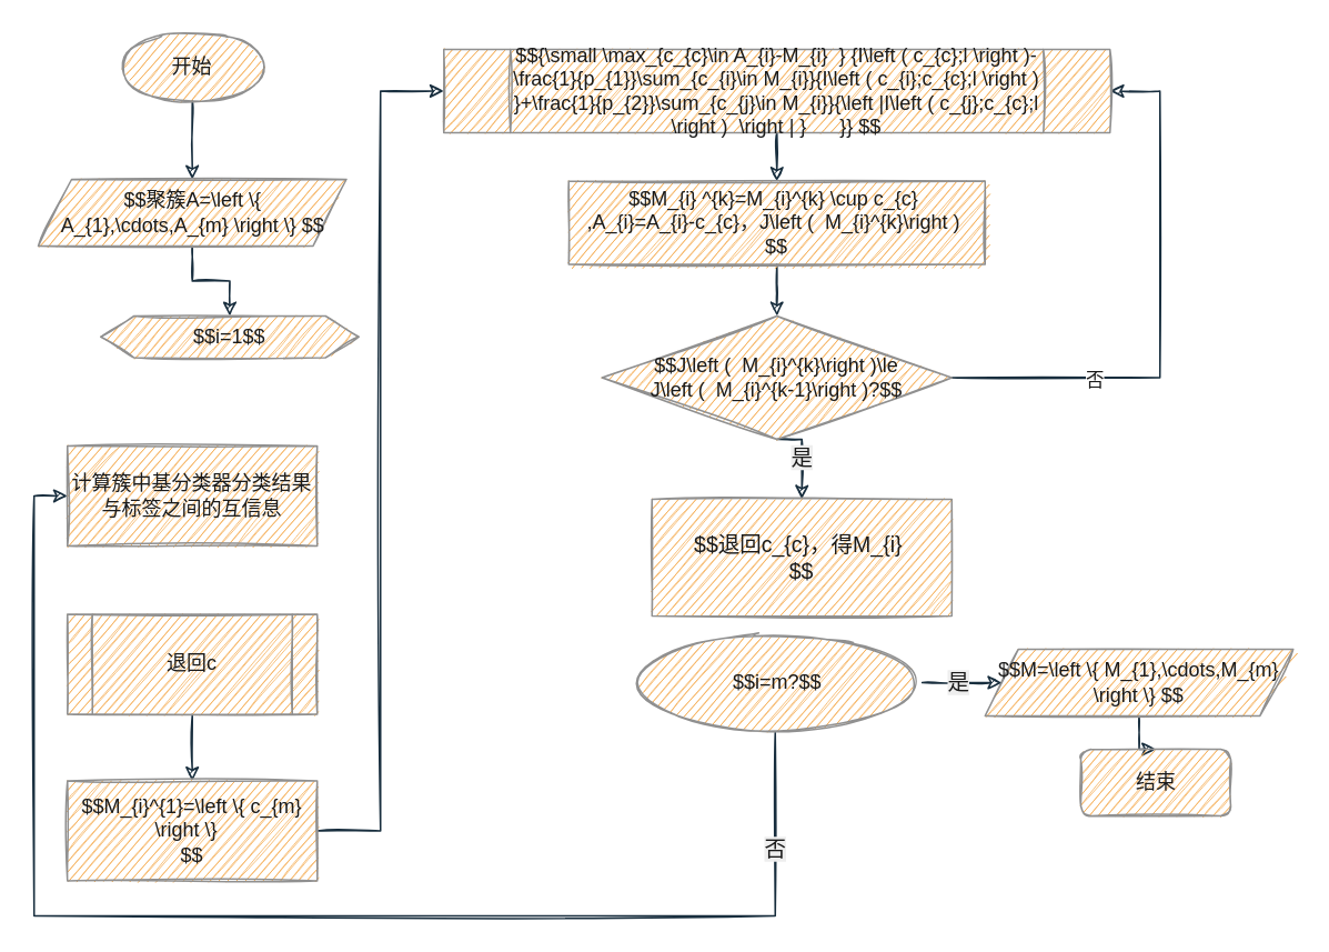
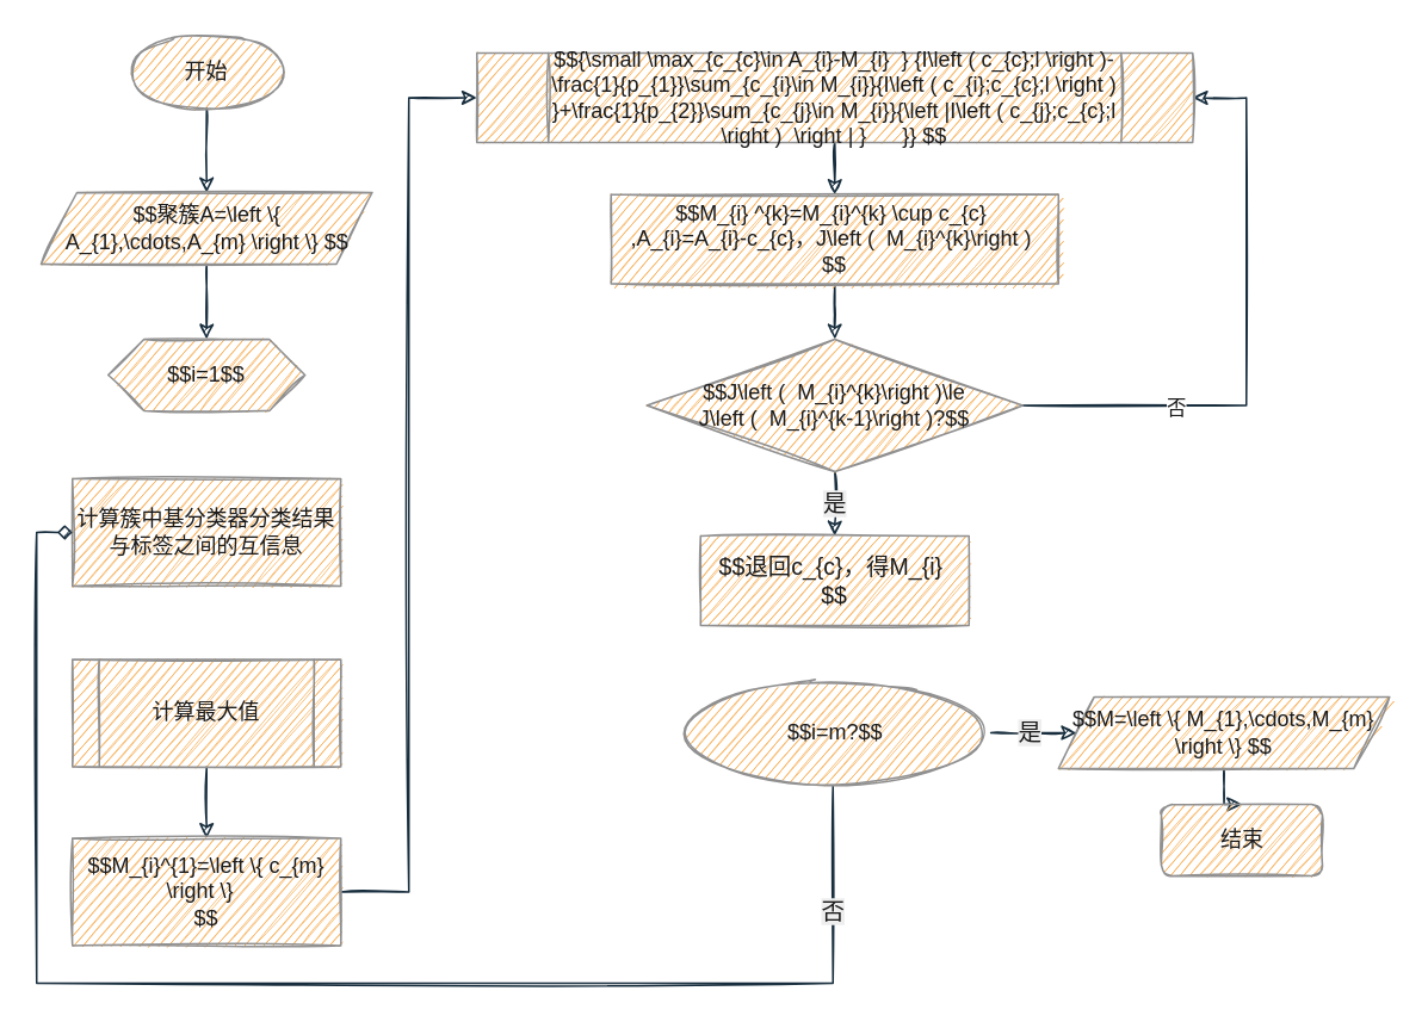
  <mxCell id="0" />
  <mxCell id="1" parent="0" />
  <mxCell id="2" style="edgeStyle=orthogonalEdgeStyle;curved=0;rounded=1;sketch=1;orthogonalLoop=1;jettySize=auto;html=1;entryX=0.5;entryY=0;entryDx=0;entryDy=0;fontColor=#1A1A1A;strokeColor=#182E3E;labelBackgroundColor=#EEEEEE;" edge="1" parent="1" source="3" target="5"><mxGeometry relative="1" as="geometry" /></mxCell>
  <mxCell id="3" value="开始" style="ellipse;whiteSpace=wrap;html=1;fontSize=12;glass=0;strokeWidth=1;shadow=0;sketch=1;fillColor=#F5AB50;strokeColor=#909090;fontColor=#1A1A1A;" vertex="1" parent="1"><mxGeometry x="70" y="20" width="90" height="40" as="geometry" /></mxCell>
  <mxCell id="4" style="edgeStyle=orthogonalEdgeStyle;rounded=0;orthogonalLoop=1;jettySize=auto;html=1;entryX=0.5;entryY=0;entryDx=0;entryDy=0;fontSize=13;labelBackgroundColor=#EEEEEE;strokeColor=#182E3E;fontColor=#1A1A1A;sketch=1;" edge="1" parent="1" source="5" target="6"><mxGeometry relative="1" as="geometry" /></mxCell>
  <mxCell id="5" value="$$聚簇A=\left \{ A_{1},\cdots,A_{m} \right \}&amp;nbsp;$$" style="shape=parallelogram;perimeter=parallelogramPerimeter;whiteSpace=wrap;html=1;fixedSize=1;rounded=0;sketch=1;fontColor=#1A1A1A;strokeColor=#909090;fillColor=#F5AB50;" vertex="1" parent="1"><mxGeometry x="22.5" y="107" width="185" height="40" as="geometry" /></mxCell>
- <mxCell id="6" value="$$i=1$$" style="shape=hexagon;perimeter=hexagonPerimeter2;whiteSpace=wrap;html=1;fixedSize=1;rounded=0;sketch=1;fontColor=#1A1A1A;strokeColor=#909090;fillColor=#F5AB50;" vertex="1" parent="1"><mxGeometry x="60" y="189" width="155" height="25" as="geometry" /></mxCell>
+ <mxCell id="6" value="$$i=1$$" style="shape=hexagon;perimeter=hexagonPerimeter2;whiteSpace=wrap;html=1;fixedSize=1;rounded=0;sketch=1;fontColor=#1A1A1A;strokeColor=#909090;fillColor=#F5AB50;" vertex="1" parent="1"><mxGeometry x="60" y="189" width="110" height="40" as="geometry" /></mxCell>
  <mxCell id="7" style="edgeStyle=orthogonalEdgeStyle;rounded=0;orthogonalLoop=1;jettySize=auto;html=1;entryX=0.5;entryY=0;entryDx=0;entryDy=0;fontSize=13;labelBackgroundColor=#EEEEEE;strokeColor=#182E3E;fontColor=#1A1A1A;sketch=1;" edge="1" parent="1" source="8" target="15"><mxGeometry relative="1" as="geometry" /></mxCell>
- <mxCell id="8" value="退回c" style="shape=process;whiteSpace=wrap;html=1;backgroundOutline=1;rounded=0;sketch=1;fontColor=#1A1A1A;strokeColor=#909090;fillColor=#F5AB50;" vertex="1" parent="1"><mxGeometry x="40" y="368" width="150" height="60" as="geometry" /></mxCell>
+ <mxCell id="8" value="计算最大值" style="shape=process;whiteSpace=wrap;html=1;backgroundOutline=1;rounded=0;sketch=1;fontColor=#1A1A1A;strokeColor=#909090;fillColor=#F5AB50;" vertex="1" parent="1"><mxGeometry x="40" y="368" width="150" height="60" as="geometry" /></mxCell>
  <mxCell id="9" value="是" style="edgeStyle=orthogonalEdgeStyle;rounded=0;orthogonalLoop=1;jettySize=auto;html=1;exitX=0.5;exitY=1;exitDx=0;exitDy=0;entryX=0.5;entryY=0;entryDx=0;entryDy=0;fontSize=13;labelBackgroundColor=#EEEEEE;strokeColor=#182E3E;fontColor=#1A1A1A;sketch=1;" edge="1" parent="1" source="12" target="20"><mxGeometry relative="1" as="geometry" /></mxCell>
  <mxCell id="10" style="edgeStyle=orthogonalEdgeStyle;rounded=0;orthogonalLoop=1;jettySize=auto;html=1;exitX=1;exitY=0.5;exitDx=0;exitDy=0;entryX=1;entryY=0.5;entryDx=0;entryDy=0;fontSize=13;labelBackgroundColor=#EEEEEE;strokeColor=#182E3E;fontColor=#1A1A1A;sketch=1;" edge="1" parent="1" source="12" target="17"><mxGeometry relative="1" as="geometry"><Array as="points"><mxPoint x="696" y="226" /><mxPoint x="696" y="54" /></Array></mxGeometry></mxCell>
  <mxCell id="11" value="否" style="edgeLabel;html=1;align=center;verticalAlign=middle;resizable=0;points=[];fontColor=#1A1A1A;" vertex="1" connectable="0" parent="10"><mxGeometry x="-0.479" y="-4" relative="1" as="geometry"><mxPoint y="-3" as="offset" /></mxGeometry></mxCell>
  <mxCell id="12" value="$$J\left (&amp;nbsp; M_{i}^{k}\right )\le&lt;br&gt;J\left (&amp;nbsp; M_{i}^{k-1}\right )?$$" style="rhombus;whiteSpace=wrap;html=1;rounded=0;fontColor=#1A1A1A;strokeColor=#909090;fillColor=#F5AB50;sketch=1;" vertex="1" parent="1"><mxGeometry x="361" y="189" width="210" height="74" as="geometry" /></mxCell>
  <mxCell id="13" value="&lt;span style=&quot;color: rgb(26, 26, 26);&quot;&gt;计算簇中基分类器分类结果与标签之间的互信息&lt;/span&gt;" style="rounded=0;whiteSpace=wrap;html=1;fillColor=#F5AB50;strokeColor=#909090;fontColor=#1A1A1A;sketch=1;" vertex="1" parent="1"><mxGeometry x="40" y="267" width="150" height="60" as="geometry" /></mxCell>
  <mxCell id="14" style="edgeStyle=orthogonalEdgeStyle;rounded=0;orthogonalLoop=1;jettySize=auto;html=1;entryX=0;entryY=0.5;entryDx=0;entryDy=0;fontSize=13;labelBackgroundColor=#EEEEEE;strokeColor=#182E3E;fontColor=#1A1A1A;sketch=1;" edge="1" parent="1" source="15" target="17"><mxGeometry relative="1" as="geometry" /></mxCell>
  <mxCell id="15" value="&lt;font color=&quot;#1a1a1a&quot;&gt;$$M_{i}^{1}=\left \{ c_{m} \right \}&amp;nbsp;&amp;nbsp;&lt;br&gt;$$&lt;/font&gt;" style="rounded=0;whiteSpace=wrap;html=1;fillColor=#F5AB50;strokeColor=#909090;fontColor=#1A1A1A;sketch=1;" vertex="1" parent="1"><mxGeometry x="40" y="468" width="150" height="60" as="geometry" /></mxCell>
  <mxCell id="16" style="edgeStyle=orthogonalEdgeStyle;rounded=0;orthogonalLoop=1;jettySize=auto;html=1;exitX=0.5;exitY=1;exitDx=0;exitDy=0;entryX=0.5;entryY=0;entryDx=0;entryDy=0;fontSize=13;labelBackgroundColor=#EEEEEE;strokeColor=#182E3E;fontColor=#1A1A1A;sketch=1;" edge="1" parent="1" source="17" target="19"><mxGeometry relative="1" as="geometry" /></mxCell>
  <mxCell id="17" value="$${\small \max_{c_{c}\in A_{i}-M_{i}&amp;nbsp; } {I\left ( c_{c};l \right )-\frac{1}{p_{1}}\sum_{c_{i}\in M_{i}}{I\left ( c_{i};c_{c};l \right ) }+\frac{1}{p_{2}}\sum_{c_{j}\in M_{i}}{\left |I\left ( c_{j};c_{c};l \right )&amp;nbsp; \right | }&amp;nbsp; &amp;nbsp; &amp;nbsp; }}&amp;nbsp;$$" style="shape=process;whiteSpace=wrap;html=1;backgroundOutline=1;rounded=0;sketch=1;fontColor=#1A1A1A;strokeColor=#909090;fillColor=#F5AB50;" vertex="1" parent="1"><mxGeometry x="266" y="29" width="400" height="50" as="geometry" /></mxCell>
  <mxCell id="18" style="edgeStyle=orthogonalEdgeStyle;rounded=0;orthogonalLoop=1;jettySize=auto;html=1;entryX=0.5;entryY=0;entryDx=0;entryDy=0;fontSize=13;labelBackgroundColor=#EEEEEE;strokeColor=#182E3E;fontColor=#1A1A1A;sketch=1;" edge="1" parent="1" source="19" target="12"><mxGeometry relative="1" as="geometry" /></mxCell>
  <mxCell id="19" value="&lt;font color=&quot;#1a1a1a&quot;&gt;$$M_{i} ^{k}=M_{i}^{k} \cup c_{c}&amp;nbsp;&lt;br&gt;,A_{i}=A_{i}-c_{c}，J\left (&amp;nbsp; M_{i}^{k}\right )&amp;nbsp;&lt;br&gt;$$&lt;/font&gt;" style="rounded=0;whiteSpace=wrap;html=1;fillColor=#F5AB50;strokeColor=#909090;fontColor=#1A1A1A;sketch=1;" vertex="1" parent="1"><mxGeometry x="341" y="108" width="250" height="50" as="geometry" /></mxCell>
- <mxCell id="20" value="&lt;font style=&quot;font-size: 13px;&quot; color=&quot;#1a1a1a&quot;&gt;$$退回c_{c}，得M_{i}&amp;nbsp;&lt;br&gt;$$&lt;/font&gt;" style="rounded=0;whiteSpace=wrap;html=1;fillColor=#F5AB50;strokeColor=#909090;fontColor=#1A1A1A;sketch=1;" vertex="1" parent="1"><mxGeometry x="391" y="299" width="180" height="70" as="geometry" /></mxCell>
+ <mxCell id="20" value="&lt;font style=&quot;font-size: 13px;&quot; color=&quot;#1a1a1a&quot;&gt;$$退回c_{c}，得M_{i}&amp;nbsp;&lt;br&gt;$$&lt;/font&gt;" style="rounded=0;whiteSpace=wrap;html=1;fillColor=#F5AB50;strokeColor=#909090;fontColor=#1A1A1A;sketch=1;" vertex="1" parent="1"><mxGeometry x="391" y="299" width="150" height="50" as="geometry" /></mxCell>
  <mxCell id="21" style="edgeStyle=orthogonalEdgeStyle;rounded=0;orthogonalLoop=1;jettySize=auto;html=1;fontSize=13;labelBackgroundColor=#EEEEEE;strokeColor=#182E3E;fontColor=#1A1A1A;sketch=1;" edge="1" parent="1" source="22" target="26"><mxGeometry relative="1" as="geometry" /></mxCell>
  <mxCell id="22" value="$$M=\left \{ M_{1},\cdots,M_{m} \right \}&amp;nbsp;$$" style="shape=parallelogram;perimeter=parallelogramPerimeter;whiteSpace=wrap;html=1;fixedSize=1;rounded=0;sketch=1;fontColor=#1A1A1A;strokeColor=#909090;fillColor=#F5AB50;" vertex="1" parent="1"><mxGeometry x="591" y="389" width="185" height="40" as="geometry" /></mxCell>
- <mxCell id="23" value="否" style="edgeStyle=orthogonalEdgeStyle;rounded=0;orthogonalLoop=1;jettySize=auto;html=1;entryX=0;entryY=0.5;entryDx=0;entryDy=0;fontSize=13;labelBackgroundColor=#EEEEEE;strokeColor=#182E3E;fontColor=#1A1A1A;sketch=1;" edge="1" parent="1" source="25" target="13"><mxGeometry x="-0.83" relative="1" as="geometry"><Array as="points"><mxPoint x="465" y="549" /><mxPoint x="20" y="549" /><mxPoint x="20" y="297" /></Array><mxPoint as="offset" /></mxGeometry></mxCell>
+ <mxCell id="23" value="否" style="edgeStyle=orthogonalEdgeStyle;rounded=0;orthogonalLoop=1;jettySize=auto;html=1;entryX=0;entryY=0.5;entryDx=0;entryDy=0;fontSize=13;labelBackgroundColor=#EEEEEE;strokeColor=#182E3E;fontColor=#1A1A1A;sketch=1;endArrow=diamond;" edge="1" parent="1" source="25" target="13"><mxGeometry x="-0.83" relative="1" as="geometry"><Array as="points"><mxPoint x="465" y="549" /><mxPoint x="20" y="549" /><mxPoint x="20" y="297" /></Array><mxPoint as="offset" /></mxGeometry></mxCell>
  <mxCell id="24" value="是" style="edgeStyle=orthogonalEdgeStyle;rounded=0;orthogonalLoop=1;jettySize=auto;html=1;entryX=0;entryY=0.5;entryDx=0;entryDy=0;fontSize=13;labelBackgroundColor=#EEEEEE;strokeColor=#182E3E;fontColor=#1A1A1A;sketch=1;" edge="1" parent="1" source="25" target="22"><mxGeometry relative="1" as="geometry" /></mxCell>
  <mxCell id="25" value="$$i=m?$$" style="ellipse;whiteSpace=wrap;html=1;fontColor=#1A1A1A;strokeColor=#909090;fillColor=#F5AB50;sketch=1;" vertex="1" parent="1"><mxGeometry x="378.75" y="379" width="174.5" height="60" as="geometry" /></mxCell>
  <mxCell id="26" value="结束" style="rounded=1;whiteSpace=wrap;html=1;fontSize=12;glass=0;strokeWidth=1;shadow=0;sketch=1;fillColor=#F5AB50;strokeColor=#909090;fontColor=#1A1A1A;" vertex="1" parent="1"><mxGeometry x="648.5" y="449" width="90" height="40" as="geometry" /></mxCell>
